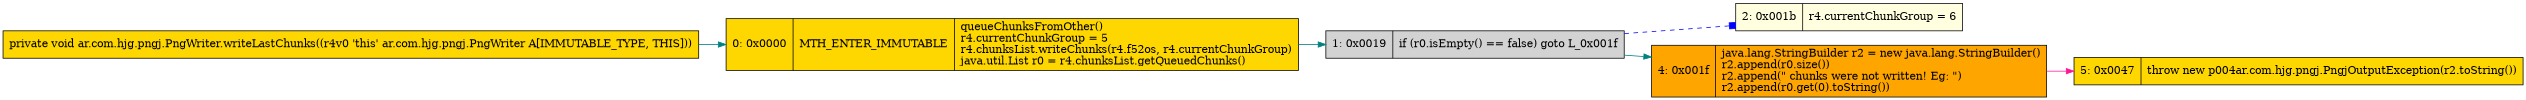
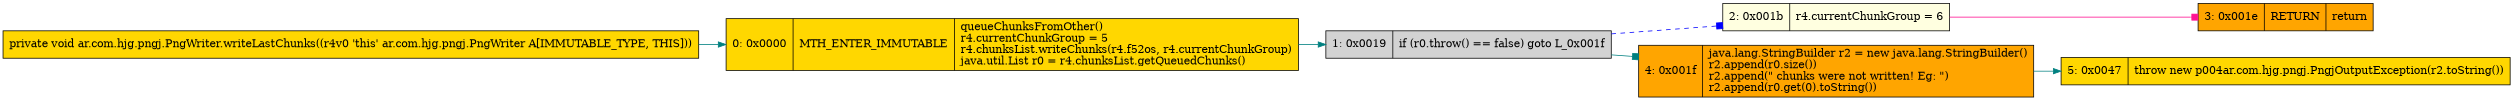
  digraph {
    rankdir=LR
    node [fillcolor=gold shape=record style=filled]
    edge [arrowhead=normal color=teal]
    n1 [label="{0\:\ 0x0000|MTH_ENTER_IMMUTABLE\l|queueChunksFromOther()\lr4.currentChunkGroup = 5\lr4.chunksList.writeChunks(r4.f52os, r4.currentChunkGroup)\ljava.util.List r0 = r4.chunksList.getQueuedChunks()\l}"]
-   n2 [fillcolor=lightgrey label="{1\:\ 0x0019|if (r0.isEmpty() == false) goto L_0x001f\l}"]
+   n2 [fillcolor=lightgrey label="{1\:\ 0x0019|if (r0.throw() == false) goto L_0x001f\l}"]
    n3 [fillcolor=lightyellow label="{2\:\ 0x001b|r4.currentChunkGroup = 6\l}"]
    n4 [fillcolor=orange label="{4\:\ 0x001f|java.lang.StringBuilder r2 = new java.lang.StringBuilder()\lr2.append(r0.size())\lr2.append(\" chunks were not written! Eg: \")\lr2.append(r0.get(0).toString())\l}"]
+   n5 [fillcolor=orange label="{3\:\ 0x001e|RETURN\l|return\l}"]
    n6 [label="{5\:\ 0x0047|throw new p004ar.com.hjg.pngj.PngjOutputException(r2.toString())\l}"]
    n7 [label="{private void ar.com.hjg.pngj.PngWriter.writeLastChunks((r4v0 'this' ar.com.hjg.pngj.PngWriter A[IMMUTABLE_TYPE, THIS])) }"]
    n1 -> n2
    n2 -> n3 [arrowhead=box color=blue style=dashed]
-   n2 -> n4
-   n4 -> n6 [color=deeppink]
+   n2 -> n4 [arrowhead=box]
+   n3 -> n5 [arrowhead=box color=deeppink]
+   n4 -> n6
    n7 -> n1
  }
